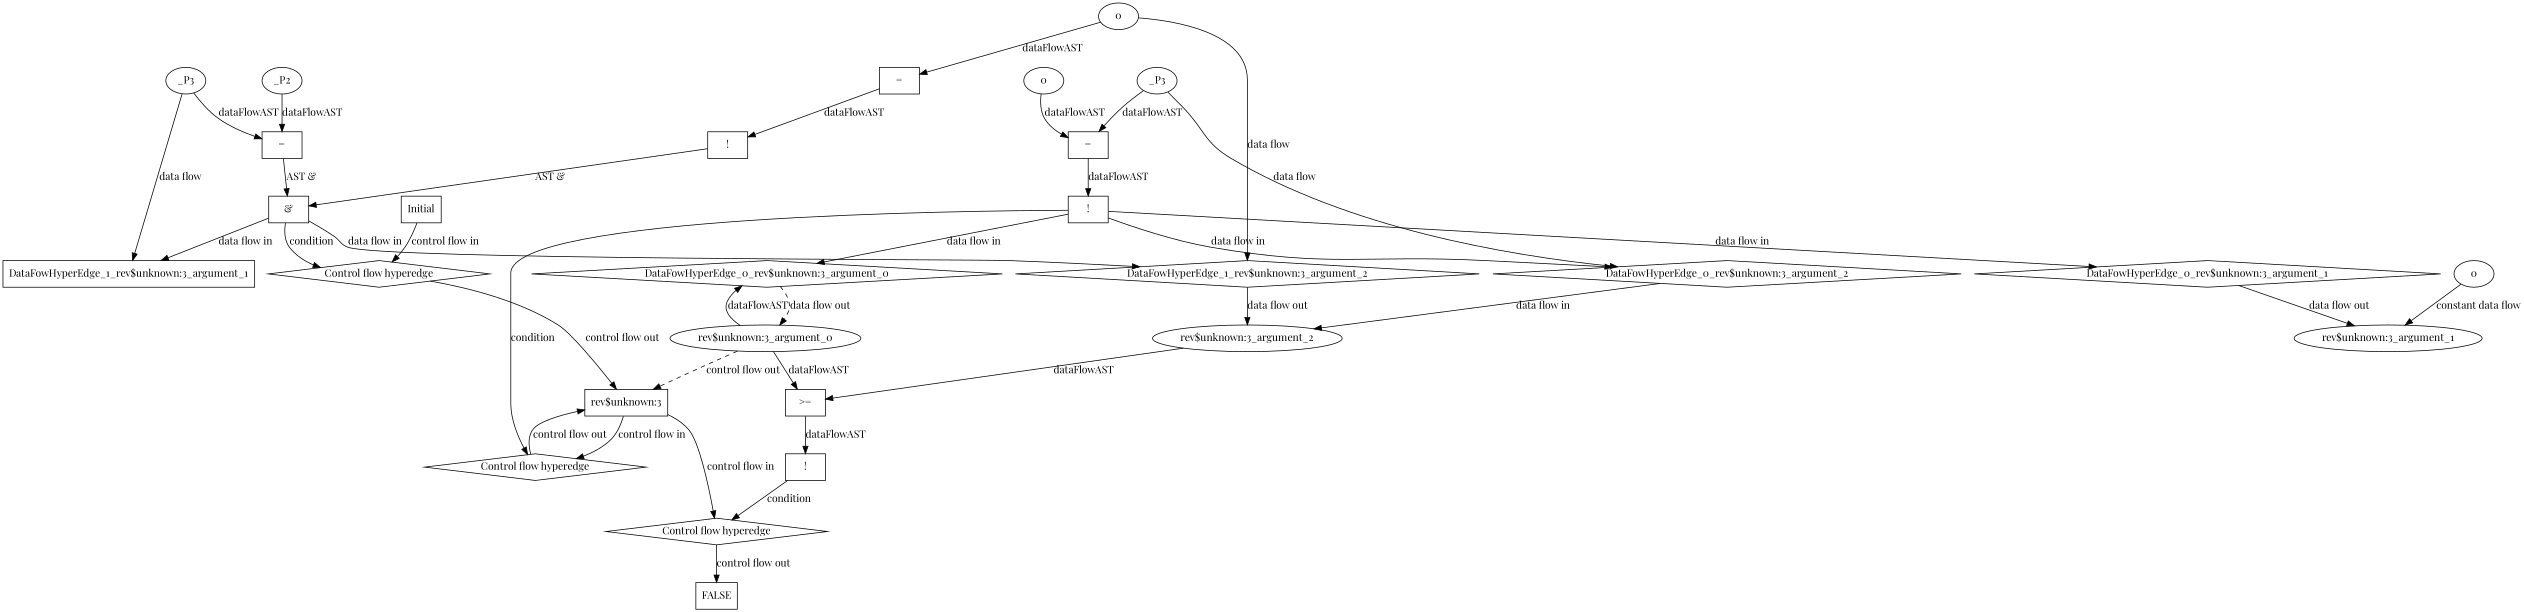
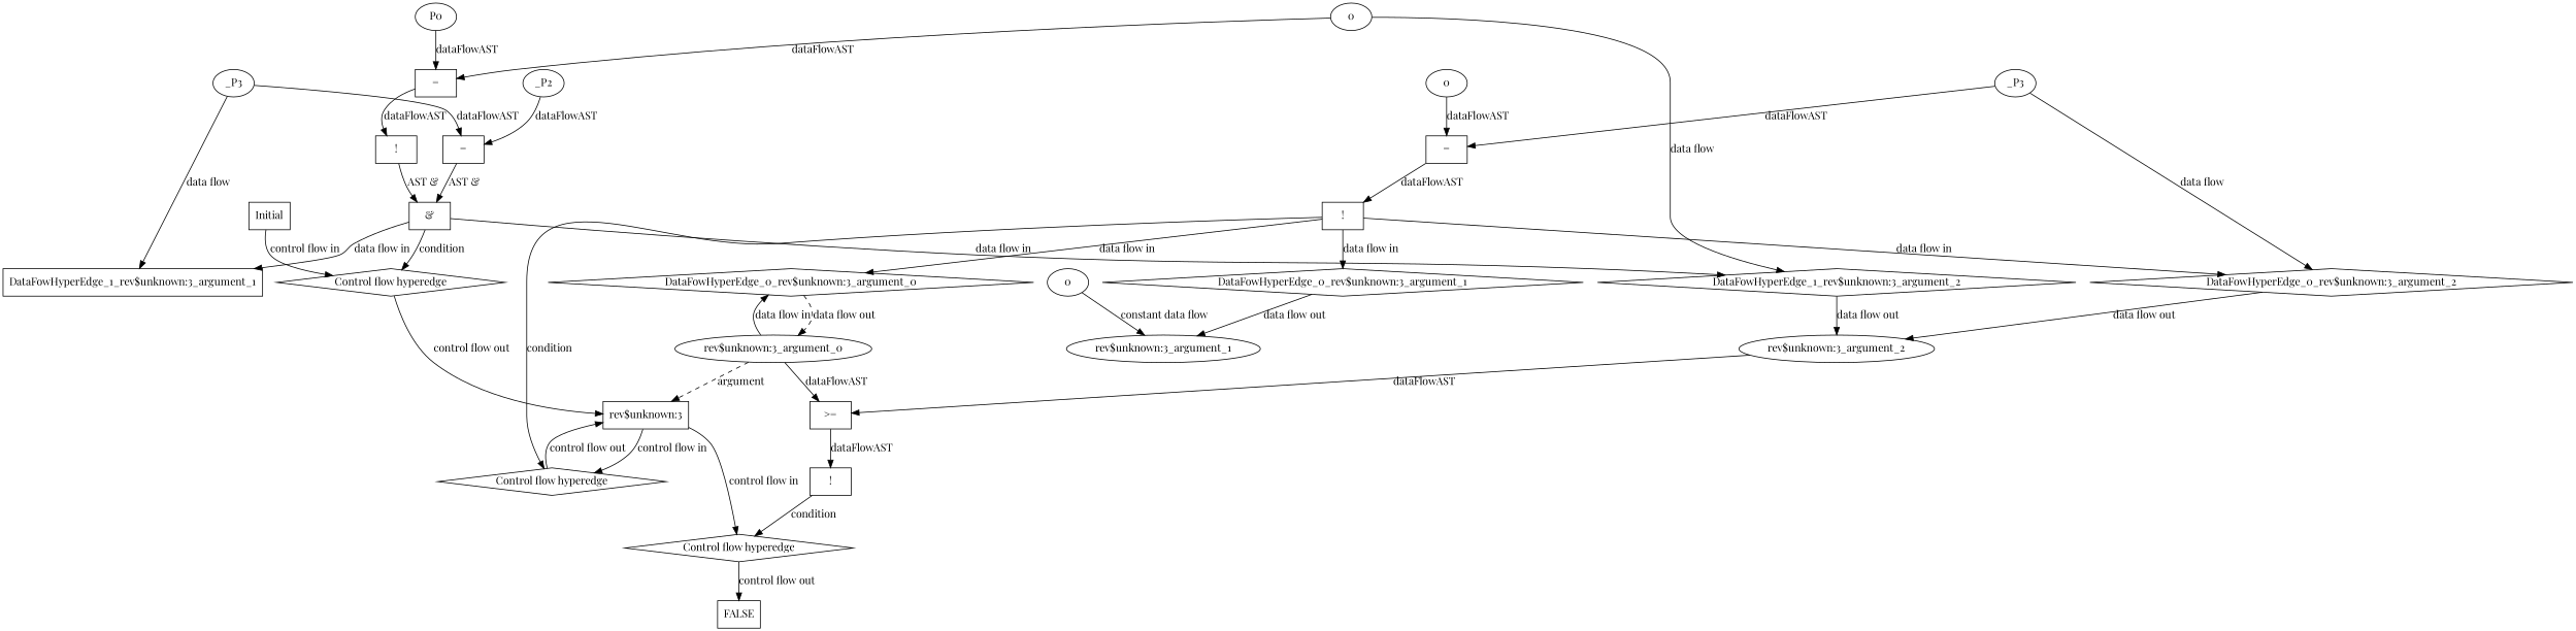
  digraph {
    fontname="Playfair Display"
    node [fontname="Playfair Display" shape=rect]
    edge [fontname="Playfair Display"]
    n1 [label="rev$unknown:3" nodeName="rev$unknown:3"]
    n2 [label="Control flow hyperedge" nodeName=ControlFowHyperEdge_0 shape=diamond]
    n3 [label="Control flow hyperedge" nodeName=ControlFowHyperEdge_2 shape=diamond]
    n4 [label=FALSE nodeName=FALSE]
    n5 [label=Initial nodeName=Initial]
    n6 [label="Control flow hyperedge" nodeName=ControlFowHyperEdge_1 shape=diamond]
    n7 [label="rev$unknown:3_argument_0" nodeName=argument0 shape=oval]
    n8 [label=">=" nodeName="xxxFALSE___rev$unknown:3_2xxxguard_0_node_1"]
    n9 [label="DataFowHyperEdge_0_rev$unknown:3_argument_0" nodeName="DataFowHyperEdge_0_rev$unknown:3_argument_0" shape=diamond]
    n10 [label="!" nodeName="xxxFALSE___rev$unknown:3_2xxxguard_0_node_0"]
    n11 [label="rev$unknown:3_argument_1" nodeName=argument1 shape=oval]
    n12 [label="rev$unknown:3_argument_2" nodeName=argument2 shape=oval]
    n13 [label="!" nodeName="xxxrev$unknown:3___rev$unknown:3_0xxxguard_0_node_0"]
    n14 [label="DataFowHyperEdge_0_rev$unknown:3_argument_2" nodeName="DataFowHyperEdge_0_rev$unknown:3_argument_2" shape=diamond]
    n15 [label="DataFowHyperEdge_0_rev$unknown:3_argument_1" nodeName="DataFowHyperEdge_0_rev$unknown:3_argument_1" shape=diamond]
    n16 [label="=" nodeName="xxxrev$unknown:3___rev$unknown:3_0xxxguard_0_node_1"]
    n17 [label=0 nodeName="xxxrev$unknown:3___rev$unknown:3_0xxxguard_0_node_3" shape=""]
    n18 [label=_P3 nodeName="xxxrev$unknown:3___rev$unknown:3_0xxxdataFlow_0_node_0" shape=""]
    n19 [label="&" nodeName="xxxrev$unknown:3___Initial_1xxx_and"]
    n20 [label="DataFowHyperEdge_1_rev$unknown:3_argument_1" nodeName="DataFowHyperEdge_1_rev$unknown:3_argument_1" shape=box]
    n21 [label="DataFowHyperEdge_1_rev$unknown:3_argument_2" nodeName="DataFowHyperEdge_1_rev$unknown:3_argument_2" shape=diamond]
    n22 [label="!" nodeName="xxxrev$unknown:3___Initial_1xxxguard_0_node_0"]
    n23 [label="=" nodeName="xxxrev$unknown:3___Initial_1xxxguard_0_node_1"]
+   n24 [label=P0 nodeName="xxxrev$unknown:3___Initial_1xxxguard_0_node_2" shape=""]
    n25 [label=0 nodeName="xxxrev$unknown:3___Initial_1xxxdataFlow2_node_0" shape=""]
    n26 [label="=" nodeName="xxxrev$unknown:3___Initial_1xxxguard1_node_0"]
    n27 [label=_P3 nodeName="xxxrev$unknown:3___Initial_1xxxdataFlow1_node_0" shape=""]
    n28 [label=_P2 nodeName="xxxrev$unknown:3___Initial_1xxxdataFlow_0_node_0" shape=""]
    n29 [label=0 nodeName="xxxFALSE___rev$unknown:3_2xxxrev$unknown:3_argument_1_constant_0" shape=""]
    n1 -> n2 [label="control flow in"]
    n1 -> n3 [label="control flow in"]
    n2 -> n1 [label="control flow out"]
    n3 -> n4 [label="control flow out"]
    n5 -> n6 [label="control flow in"]
    n6 -> n1 [label="control flow out"]
-   n7 -> n1 [label="control flow out" style=dashed]
+   n7 -> n1 [label=argument style=dashed]
    n7 -> n8 [label=dataFlowAST]
-   n7 -> n9 [label=dataFlowAST]
+   n7 -> n9 [label="data flow in"]
    n8 -> n10 [label=dataFlowAST]
    n9 -> n7 [label="data flow out" style=dashed]
    n10 -> n3 [label=condition]
    n12 -> n8 [label=dataFlowAST]
    n13 -> n2 [label=condition]
    n13 -> n9 [label="data flow in"]
    n13 -> n14 [label="data flow in"]
    n13 -> n15 [label="data flow in"]
-   n14 -> n12 [label="data flow in"]
+   n14 -> n12 [label="data flow out"]
    n15 -> n11 [label="data flow out"]
    n16 -> n13 [label=dataFlowAST]
    n17 -> n16 [label=dataFlowAST]
    n18 -> n14 [label="data flow"]
    n18 -> n16 [label=dataFlowAST]
    n19 -> n6 [label=condition]
    n19 -> n20 [label="data flow in"]
    n19 -> n21 [label="data flow in"]
    n21 -> n12 [label="data flow out"]
    n22 -> n19 [label="AST &"]
    n23 -> n22 [label=dataFlowAST]
+   n24 -> n23 [label=dataFlowAST]
    n25 -> n21 [label="data flow"]
    n25 -> n23 [label=dataFlowAST]
    n26 -> n19 [label="AST &"]
    n27 -> n20 [label="data flow"]
    n27 -> n26 [label=dataFlowAST]
    n28 -> n26 [label=dataFlowAST]
    n29 -> n11 [label="constant data flow"]
  }
